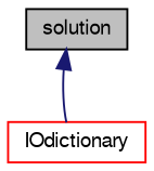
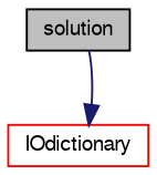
  digraph {
    node [fontname=FreeSans fontsize=10 shape=record]
    n1 [color=black fillcolor=grey75 fontcolor=black height=0.2 label=solution style=filled width=0.4]
    n2 [color=red height=0.2 label=IOdictionary width=0.4]
-   n1 -> n2 [color=midnightblue dir=back fontname=FreeSans fontsize=10 labelfontname=FreeSans labelfontsize=10 style=solid]
+   n2 -> n1 [color=midnightblue dir=back fontname=FreeSans fontsize=10 labelfontname=FreeSans labelfontsize=10 style=solid]
  }
